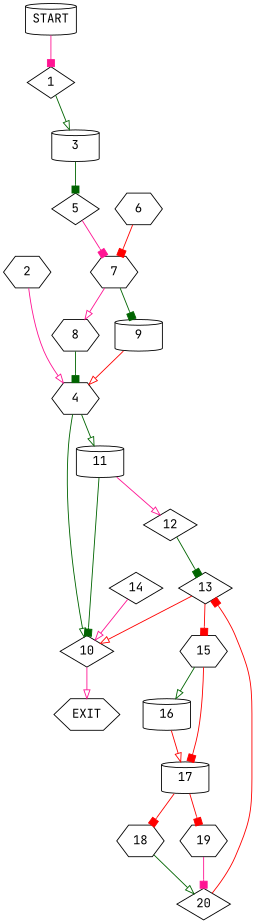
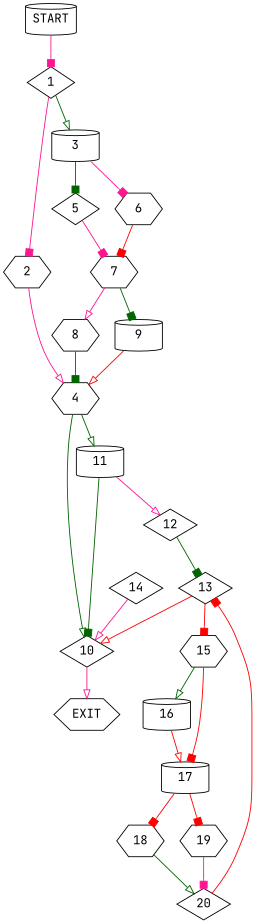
  digraph {
    fontname="JetBrains Mono"
    node [fontname="JetBrains Mono" shape=hexagon]
    edge [arrowhead=box color=deeppink fontname="JetBrains Mono"]
    n1 [label=START shape=cylinder]
    1 [shape=diamond]
    2
    3 [shape=cylinder]
    n5 [label=EXIT]
    4
    5 [shape=diamond]
    6
    10 [shape=diamond]
    11 [shape=cylinder]
    7
    12 [shape=diamond]
    8
    9 [shape=cylinder]
    13 [shape=diamond]
    15
    14 [shape=diamond]
    16 [shape=cylinder]
    17 [shape=cylinder]
    18
    19
    20 [shape=diamond]
    n1 -> 1
+   1 -> 2
    1 -> 3 [arrowhead=onormal color=darkgreen]
    2 -> 4 [arrowhead=onormal]
    3 -> 5 [color=darkgreen]
+   3 -> 6
    4 -> 10 [arrowhead=onormal color=darkgreen]
    4 -> 11 [arrowhead=onormal color=darkgreen]
    5 -> 7
    6 -> 7 [color=red]
    10 -> n5 [arrowhead=onormal]
    11 -> 10 [color=darkgreen]
    11 -> 12 [arrowhead=onormal]
    7 -> 8 [arrowhead=onormal]
    7 -> 9 [color=darkgreen]
    12 -> 13 [color=darkgreen]
    8 -> 4 [color=darkgreen]
    9 -> 4 [arrowhead=onormal color=red]
    13 -> 10 [arrowhead=onormal color=red]
    13 -> 15 [color=red]
    15 -> 16 [arrowhead=onormal color=darkgreen]
    15 -> 17 [color=red]
    14 -> 10 [arrowhead=onormal]
    16 -> 17 [arrowhead=onormal color=red]
    17 -> 18 [color=red]
    17 -> 19 [color=red]
    18 -> 20 [arrowhead=onormal color=darkgreen]
    19 -> 20
    20 -> 13 [color=red]
  }
